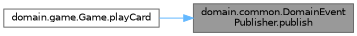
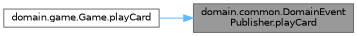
  digraph {
    rankdir=RL
    node [fontname=Helvetica fontsize=10 shape=box style=filled]
-   n1 [color=gray40 fillcolor=grey60 fontcolor=black height=0.2 label="domain.common.DomainEvent\lPublisher.publish" width=0.4]
+   n1 [color=gray40 fillcolor=grey60 fontcolor=black height=0.2 label="domain.common.DomainEvent\lPublisher.playCard" width=0.4]
    n2 [color=grey40 fillcolor=white height=0.2 label="domain.game.Game.playCard" width=0.4]
    n1 -> n2 [color=steelblue1 dir=back fontname=Helvetica fontsize=10 labelfontname=Helvetica labelfontsize=10 style=solid]
  }
